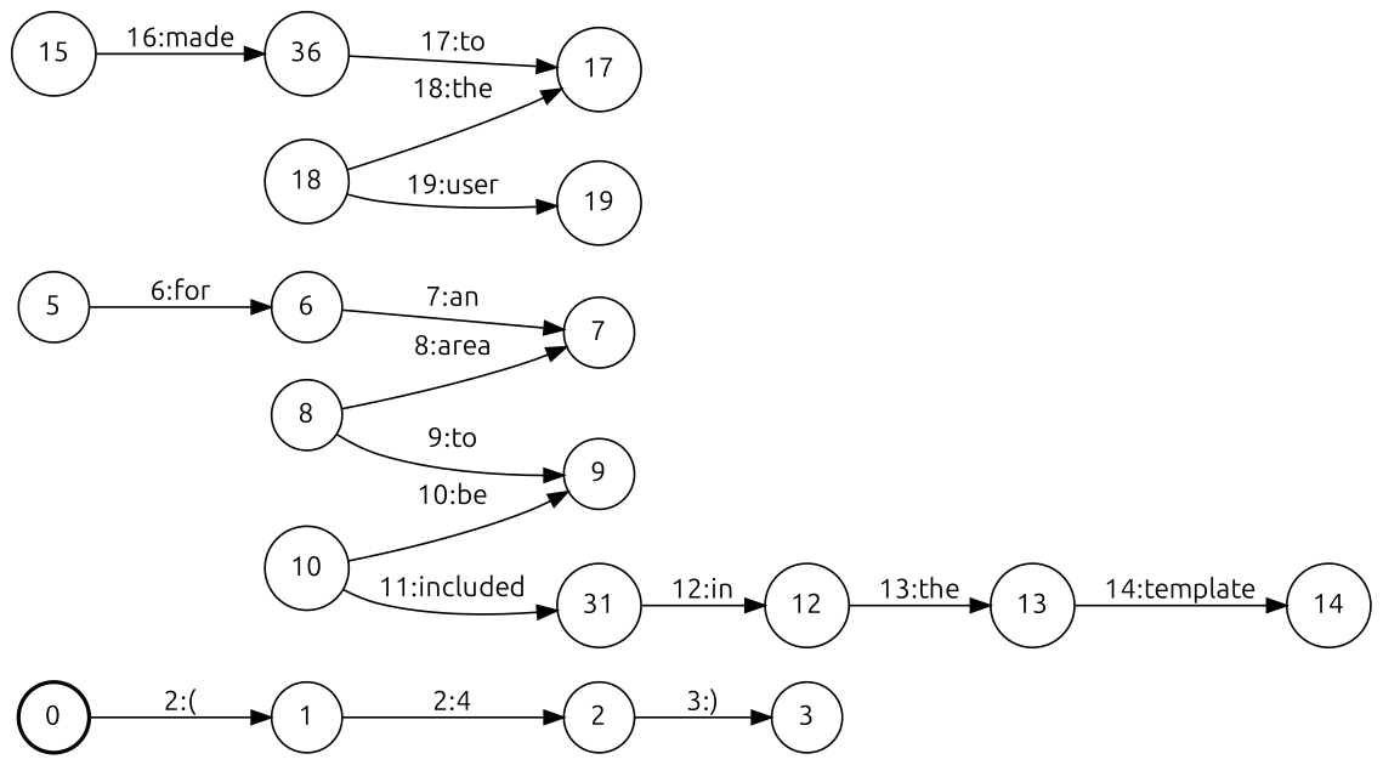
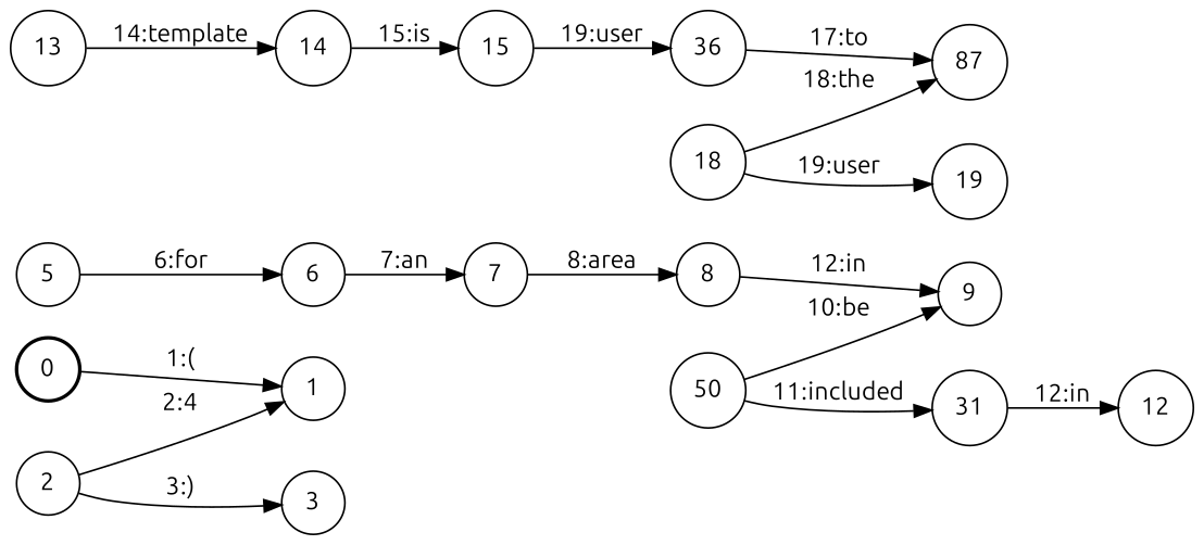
  digraph {
    fontname=Ubuntu
    nodesep=0.25
    rankdir=LR
    ranksep=0.4
    node [fontname=Ubuntu fontsize=14 shape=circle style=solid]
    edge [fontname=Ubuntu fontsize=14]
    n1 [label=0 style=bold]
    n2 [label=1]
    n3 [label=2]
    n4 [label=3]
    n5 [label=5]
    n6 [label=6]
    n7 [label=7]
    n8 [label=8]
    n9 [label=9]
-   n10 [label=10]
+   n10 [label=50]
    n11 [label=31]
    n12 [label=12]
    n13 [label=13]
    n14 [label=14]
    n15 [label=15]
    n16 [label=36]
-   n17 [label=17]
+   n17 [label=87]
    n18 [label=18]
    n19 [label=19]
-   n1 -> n2 [label="2:("]
-   n2 -> n3 [label="2:4"]
+   n1 -> n2 [label="1:("]
+   n3 -> n2 [label="2:4"]
    n3 -> n4 [label="3:)"]
    n5 -> n6 [label="6:for"]
    n6 -> n7 [label="7:an"]
-   n8 -> n7 [label="8:area"]
-   n8 -> n9 [label="9:to"]
+   n7 -> n8 [label="8:area"]
+   n8 -> n9 [label="12:in"]
    n10 -> n9 [label="10:be"]
    n10 -> n11 [label="11:included"]
    n11 -> n12 [label="12:in"]
-   n12 -> n13 [label="13:the"]
    n13 -> n14 [label="14:template"]
-   n15 -> n16 [label="16:made"]
+   n14 -> n15 [label="15:is"]
+   n15 -> n16 [label="19:user"]
    n16 -> n17 [label="17:to"]
    n18 -> n17 [label="18:the"]
    n18 -> n19 [label="19:user"]
  }
